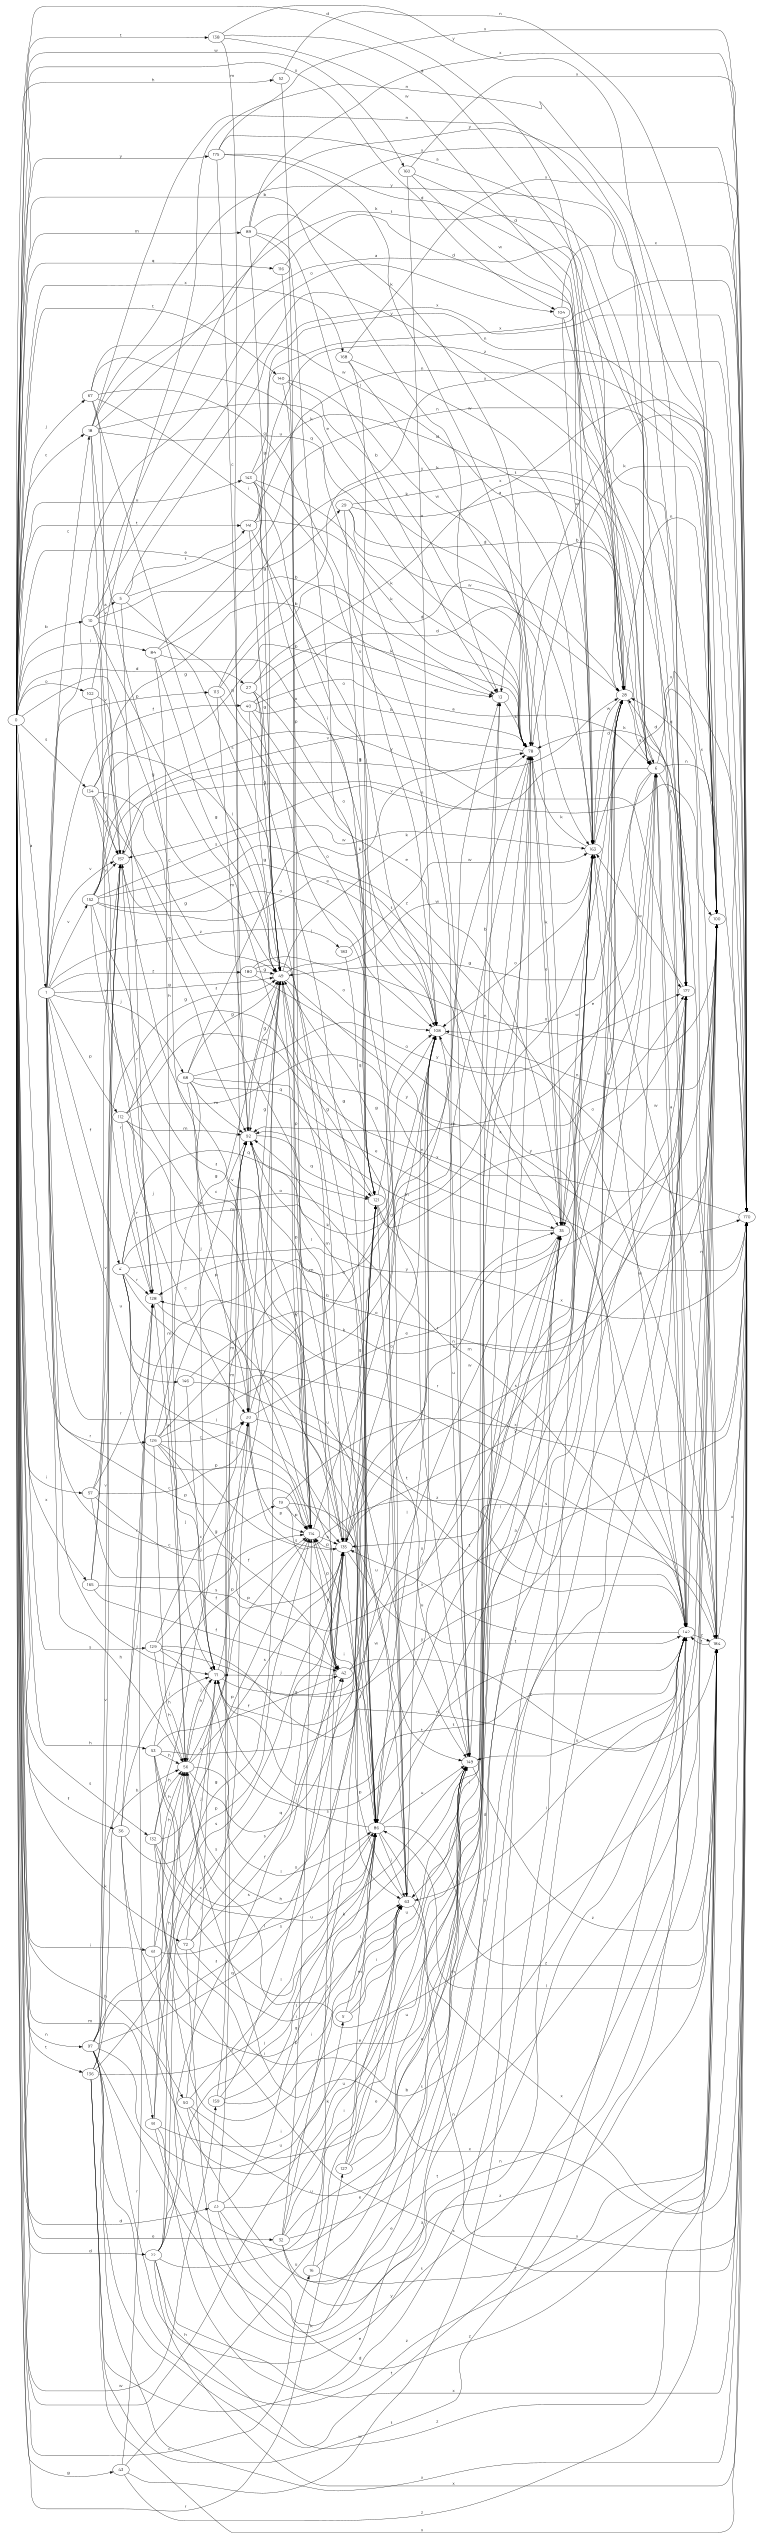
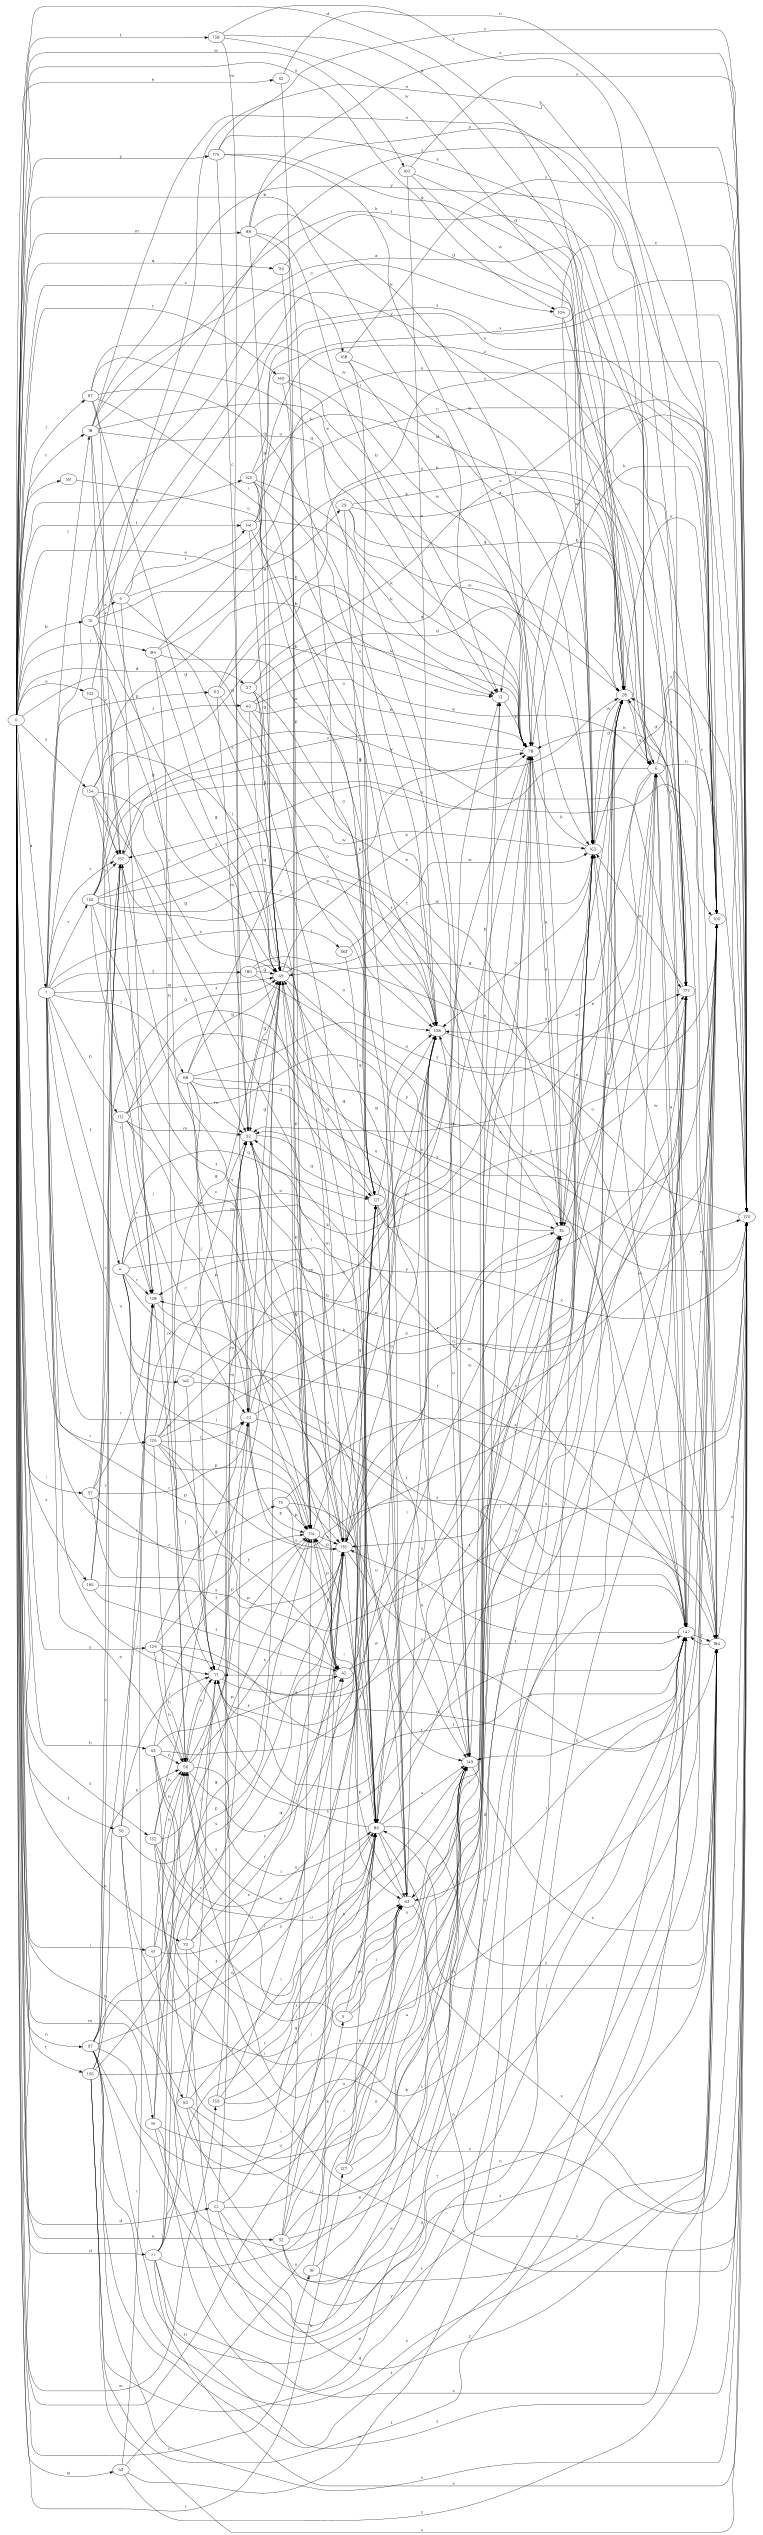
  strict digraph {
    fontname=Montserrat
    rankdir=LR
    node [fontname=Montserrat]
    edge [fontname=Montserrat]
    0
    1
    10
    13
    16
    18
    22
    23
    27
    28
    29
    32
    36
    43
    49
    50
    51
    52
    53
    57
+   58
    61
    67
    72
    84
    89
    91
    97
    102
    104
    116
    126
    127
    129
    132
    134
    136
    138
    140
    141
    143
    159
    160
    165
    168
    175
    19
    40
    41
    56
    68
    71
    86
    112
    113
    114
    146
    152
    157
    180
    183
    5
    128
    135
    170
    177
    121
    78
    184
    100
    6
    35
    142
    20
    149
    92
    108
    163
    63
    42
    0 -> 1 [label=a]
    0 -> 10 [label=b]
    0 -> 13 [label=b]
    0 -> 16 [label=c]
    0 -> 18 [label=c]
    0 -> 22 [label=d]
    0 -> 23 [label=d]
    0 -> 27 [label=d]
    0 -> 28 [label=d]
    0 -> 29 [label=e]
    0 -> 32 [label=e]
    0 -> 36 [label=f]
    0 -> 43 [label=g]
    0 -> 49 [label=g]
    0 -> 50 [label=h]
    0 -> 51 [label=h]
    0 -> 52 [label=h]
    0 -> 53 [label=h]
    0 -> 57 [label=i]
+   0 -> 58 [label=i]
    0 -> 61 [label=i]
    0 -> 67 [label=j]
    0 -> 72 [label=k]
    0 -> 84 [label=l]
    0 -> 89 [label=m]
    0 -> 91 [label=m]
    0 -> 97 [label=n]
    0 -> 102 [label=o]
    0 -> 104 [label=o]
    0 -> 116 [label=q]
    0 -> 126 [label=r]
    0 -> 127 [label=r]
    0 -> 129 [label=s]
    0 -> 132 [label=s]
    0 -> 134 [label=s]
    0 -> 136 [label=t]
    0 -> 138 [label=t]
    0 -> 140 [label=t]
    0 -> 141 [label=t]
    0 -> 143 [label=u]
    0 -> 159 [label=w]
    0 -> 160 [label=w]
    0 -> 165 [label=x]
    0 -> 168 [label=x]
    0 -> 175 [label=y]
    1 -> 18 [label=c]
    1 -> 49 [label=g]
    1 -> 104 [label=o]
    1 -> 19 [label=c]
    1 -> 40 [label=f]
    1 -> 41 [label=f]
    1 -> 56 [label=h]
    1 -> 68 [label=j]
    1 -> 71 [label=j]
    1 -> 86 [label=l]
    1 -> 112 [label=p]
    1 -> 113 [label=p]
    1 -> 114 [label=p]
    1 -> 146 [label=u]
    1 -> 152 [label=v]
    1 -> 157 [label=v]
    1 -> 180 [label=z]
    1 -> 183 [label=z]
    10 -> 13 [label=b]
    10 -> 5 [label=a]
    10 -> 128 [label=r]
    10 -> 135 [label=s]
    10 -> 170 [label=x]
    10 -> 177 [label=y]
    10 -> 121 [label=q]
    13 -> 78 [label=k]
    16 -> 13 [label=b]
    16 -> 135 [label=s]
    16 -> 184 [label=z]
    18 -> 157 [label=v]
    18 -> 177 [label=y]
    18 -> 100 [label=n]
    18 -> 6 [label=a]
    18 -> 35 [label=e]
    18 -> 142 [label=t]
    18 -> 20 [label=c]
    18 -> 149 [label=u]
    22 -> 56 [label=h]
    22 -> 86 [label=l]
    22 -> 135 [label=s]
    22 -> 170 [label=x]
    22 -> 184 [label=z]
    22 -> 35 [label=e]
    22 -> 20 [label=c]
    22 -> 149 [label=u]
    23 -> 121 [label=q]
    23 -> 184 [label=z]
    23 -> 35 [label=e]
    23 -> 149 [label=u]
    23 -> 92 [label=m]
    27 -> 49 [label=g]
    27 -> 86 [label=l]
    27 -> 170 [label=x]
    27 -> 78 [label=k]
    27 -> 108 [label=o]
    28 -> 71 [label=j]
    28 -> 86 [label=l]
    28 -> 100 [label=n]
    28 -> 6 [label=a]
    28 -> 35 [label=e]
    28 -> 163 [label=w]
    29 -> 28 [label=d]
    29 -> 121 [label=q]
    29 -> 6 [label=a]
    29 -> 142 [label=t]
    29 -> 163 [label=w]
    32 -> 86 [label=l]
    32 -> 114 [label=p]
    32 -> 177 [label=y]
    32 -> 184 [label=z]
    32 -> 100 [label=n]
    32 -> 35 [label=e]
    32 -> 63 [label=i]
    36 -> 71 [label=j]
    36 -> 114 [label=p]
    36 -> 128 [label=r]
    36 -> 78 [label=k]
    36 -> 63 [label=i]
    43 -> 128 [label=r]
    43 -> 184 [label=z]
    43 -> 149 [label=u]
    43 -> 163 [label=w]
    49 -> 114 [label=p]
    49 -> 78 [label=k]
    49 -> 142 [label=t]
    49 -> 92 [label=m]
    49 -> 163 [label=w]
    50 -> 71 [label=j]
    50 -> 86 [label=l]
    50 -> 100 [label=n]
    50 -> 35 [label=e]
    50 -> 142 [label=t]
    51 -> 86 [label=l]
    51 -> 149 [label=u]
    51 -> 63 [label=i]
    52 -> 114 [label=p]
    52 -> 100 [label=n]
    53 -> 56 [label=h]
    53 -> 114 [label=p]
    53 -> 170 [label=x]
    53 -> 142 [label=t]
    53 -> 108 [label=o]
    53 -> 163 [label=w]
    53 -> 42 [label=f]
    57 -> 157 [label=v]
    57 -> 128 [label=r]
    57 -> 170 [label=x]
    57 -> 20 [label=c]
    57 -> 42 [label=f]
+   58 -> 108 [label=o]
    61 -> 56 [label=h]
    61 -> 86 [label=l]
    61 -> 142 [label=t]
    61 -> 20 [label=c]
    67 -> 49 [label=g]
    67 -> 157 [label=v]
    67 -> 78 [label=k]
    67 -> 108 [label=o]
    67 -> 163 [label=w]
    67 -> 63 [label=i]
    72 -> 71 [label=j]
    72 -> 135 [label=s]
    72 -> 6 [label=a]
    72 -> 63 [label=i]
    72 -> 42 [label=f]
    84 -> 49 [label=g]
    84 -> 56 [label=h]
    84 -> 177 [label=y]
    84 -> 100 [label=n]
    84 -> 108 [label=o]
    89 -> 13 [label=b]
    89 -> 49 [label=g]
    89 -> 170 [label=x]
    89 -> 177 [label=y]
    89 -> 121 [label=q]
    89 -> 78 [label=k]
    91 -> 49 [label=g]
    91 -> 56 [label=h]
    91 -> 170 [label=x]
    91 -> 35 [label=e]
    91 -> 63 [label=i]
    97 -> 56 [label=h]
    97 -> 157 [label=v]
    97 -> 135 [label=s]
    97 -> 170 [label=x]
    97 -> 177 [label=y]
    97 -> 121 [label=q]
    97 -> 78 [label=k]
    97 -> 184 [label=z]
    97 -> 142 [label=t]
    97 -> 149 [label=u]
    97 -> 42 [label=f]
    102 -> 157 [label=v]
    102 -> 100 [label=n]
    102 -> 92 [label=m]
    104 -> 170 [label=x]
    104 -> 6 [label=a]
    104 -> 163 [label=w]
    116 -> 28 [label=d]
    116 -> 114 [label=p]
    126 -> 13 [label=b]
    126 -> 28 [label=d]
    126 -> 49 [label=g]
    126 -> 56 [label=h]
    126 -> 71 [label=j]
    126 -> 78 [label=k]
    126 -> 184 [label=z]
    126 -> 20 [label=c]
    126 -> 42 [label=f]
    127 -> 28 [label=d]
    127 -> 86 [label=m]
    127 -> 149 [label=u]
    127 -> 63 [label=i]
    129 -> 56 [label=h]
    129 -> 114 [label=p]
    129 -> 177 [label=y]
    129 -> 100 [label=n]
    129 -> 142 [label=t]
    129 -> 20 [label=c]
    132 -> 49 [label=g]
    132 -> 56 [label=h]
    132 -> 114 [label=p]
    132 -> 78 [label=k]
    132 -> 35 [label=e]
    132 -> 149 [label=u]
    134 -> 13 [label=b]
    134 -> 49 [label=g]
    134 -> 71 [label=j]
    134 -> 86 [label=l]
    134 -> 157 [label=v]
    134 -> 42 [label=f]
    136 -> 28 [label=d]
    136 -> 86 [label=l]
    136 -> 157 [label=v]
    136 -> 135 [label=s]
    136 -> 170 [label=x]
    136 -> 142 [label=t]
    136 -> 92 [label=m]
    138 -> 28 [label=d]
    138 -> 177 [label=y]
    138 -> 92 [label=m]
    138 -> 163 [label=w]
    140 -> 114 [label=p]
    140 -> 78 [label=k]
    140 -> 163 [label=w]
    141 -> 49 [label=g]
    141 -> 170 [label=x]
    141 -> 78 [label=k]
    141 -> 184 [label=z]
    141 -> 108 [label=o]
    143 -> 28 [label=d]
    143 -> 49 [label=g]
    143 -> 78 [label=k]
    143 -> 100 [label=n]
    143 -> 149 [label=u]
    143 -> 63 [label=i]
    159 -> 86 [label=l]
    159 -> 135 [label=s]
    159 -> 92 [label=m]
    159 -> 63 [label=i]
    160 -> 28 [label=d]
    160 -> 170 [label=x]
    160 -> 108 [label=o]
    160 -> 163 [label=w]
    165 -> 49 [label=g]
    165 -> 157 [label=v]
    165 -> 135 [label=s]
    165 -> 42 [label=f]
    168 -> 86 [label=l]
    168 -> 170 [label=x]
    168 -> 78 [label=k]
    168 -> 163 [label=w]
    175 -> 28 [label=d]
    175 -> 170 [label=x]
    175 -> 78 [label=k]
    175 -> 6 [label=a]
    175 -> 20 [label=c]
    19 -> 114 [label=p]
    19 -> 170 [label=x]
    19 -> 149 [label=u]
    19 -> 63 [label=i]
    40 -> 28 [label=d]
    40 -> 49 [label=g]
    40 -> 78 [label=k]
    40 -> 6 [label=a]
    40 -> 35 [label=e]
    41 -> 114 [label=p]
    41 -> 128 [label=r]
    41 -> 135 [label=s]
    41 -> 177 [label=y]
    41 -> 121 [label=q]
    41 -> 78 [label=k]
    41 -> 184 [label=z]
    41 -> 142 [label=t]
    41 -> 108 [label=o]
    56 -> 71 [label=j]
    56 -> 86 [label=l]
    56 -> 114 [label=p]
    56 -> 135 [label=s]
    56 -> 170 [label=x]
    56 -> 121 [label=q]
    68 -> 49 [label=g]
    68 -> 71 [label=j]
    68 -> 177 [label=y]
    68 -> 121 [label=q]
    68 -> 78 [label=k]
    68 -> 35 [label=e]
    68 -> 20 [label=c]
    68 -> 92 [label=m]
    71 -> 56 [label=h]
    71 -> 121 [label=q]
    71 -> 142 [label=t]
    71 -> 92 [label=m]
    86 -> 56 [label=h]
    86 -> 71 [label=j]
    86 -> 170 [label=x]
    86 -> 184 [label=z]
    86 -> 6 [label=a]
    86 -> 149 [label=u]
    86 -> 92 [label=m]
    86 -> 63 [label=i]
    112 -> 114 [label=p]
    112 -> 128 [label=r]
    112 -> 170 [label=x]
    112 -> 177 [label=y]
    112 -> 100 [label=n]
    112 -> 20 [label=c]
    112 -> 92 [label=m]
    113 -> 28 [label=d]
    113 -> 170 [label=x]
    113 -> 92 [label=m]
    113 -> 108 [label=o]
    114 -> 135 [label=s]
    114 -> 108 [label=o]
    114 -> 42 [label=f]
    146 -> 71 [label=j]
    146 -> 100 [label=n]
    146 -> 149 [label=u]
    152 -> 13 [label=b]
    152 -> 28 [label=d]
    152 -> 114 [label=p]
    152 -> 157 [label=v]
    152 -> 177 [label=y]
    152 -> 184 [label=z]
    152 -> 35 [label=e]
    152 -> 142 [label=t]
    152 -> 163 [label=w]
    152 -> 42 [label=f]
    157 -> 128 [label=r]
    157 -> 100 [label=n]
    157 -> 108 [label=o]
    180 -> 49 [label=g]
    180 -> 170 [label=x]
    180 -> 100 [label=n]
    180 -> 108 [label=o]
    183 -> 121 [label=q]
    183 -> 163 [label=w]
    5 -> 141 [label=t]
    5 -> 128 [label=r]
    5 -> 135 [label=s]
    5 -> 170 [label=x]
    5 -> 100 [label=n]
    128 -> 56 [label=h]
    128 -> 86 [label=l]
    135 -> 86 [label=l]
    135 -> 114 [label=p]
    135 -> 157 [label=v]
    135 -> 177 [label=y]
    135 -> 121 [label=q]
    135 -> 142 [label=t]
    135 -> 108 [label=o]
    170 -> 135 [label=s]
    170 -> 108 [label=o]
    177 -> 28 [label=d]
    177 -> 135 [label=s]
    177 -> 163 [label=w]
    121 -> 49 [label=g]
    121 -> 170 [label=x]
    121 -> 177 [label=y]
    121 -> 149 [label=u]
    121 -> 108 [label=o]
    78 -> 157 [label=v]
    78 -> 170 [label=x]
    78 -> 35 [label=e]
    78 -> 63 [label=i]
    184 -> 28 [label=d]
    184 -> 86 [label=l]
    184 -> 128 [label=r]
    184 -> 170 [label=x]
    184 -> 78 [label=k]
    184 -> 142 [label=t]
    184 -> 163 [label=w]
    100 -> 56 [label=h]
    100 -> 128 [label=r]
    100 -> 78 [label=k]
    6 -> 13 [label=b]
    6 -> 49 [label=g]
    6 -> 157 [label=v]
    6 -> 170 [label=x]
    6 -> 177 [label=y]
    6 -> 100 [label=n]
    6 -> 35 [label=e]
    6 -> 142 [label=t]
    6 -> 92 [label=m]
    6 -> 108 [label=o]
    35 -> 135 [label=s]
    35 -> 78 [label=k]
    35 -> 92 [label=m]
    35 -> 163 [label=w]
    142 -> 135 [label=s]
    142 -> 184 [label=z]
    142 -> 100 [label=n]
    142 -> 6 [label=a]
    142 -> 149 [label=u]
    142 -> 92 [label=m]
    142 -> 163 [label=w]
    142 -> 63 [label=i]
    20 -> 49 [label=g]
    20 -> 114 [label=p]
    20 -> 135 [label=s]
    20 -> 35 [label=e]
    20 -> 142 [label=t]
    20 -> 108 [label=o]
    149 -> 13 [label=b]
    149 -> 49 [label=g]
    149 -> 184 [label=z]
    92 -> 49 [label=g]
    92 -> 86 [label=l]
    92 -> 135 [label=s]
    92 -> 121 [label=q]
    108 -> 86 [label=l]
    108 -> 100 [label=n]
    108 -> 149 [label=u]
    163 -> 28 [label=d]
    163 -> 86 [label=l]
    163 -> 170 [label=x]
    163 -> 78 [label=k]
    163 -> 108 [label=o]
    63 -> 49 [label=g]
    63 -> 114 [label=p]
    63 -> 170 [label=x]
    63 -> 92 [label=m]
    63 -> 108 [label=o]
    42 -> 71 [label=j]
    42 -> 114 [label=p]
    42 -> 184 [label=z]
    42 -> 163 [label=w]
  }
